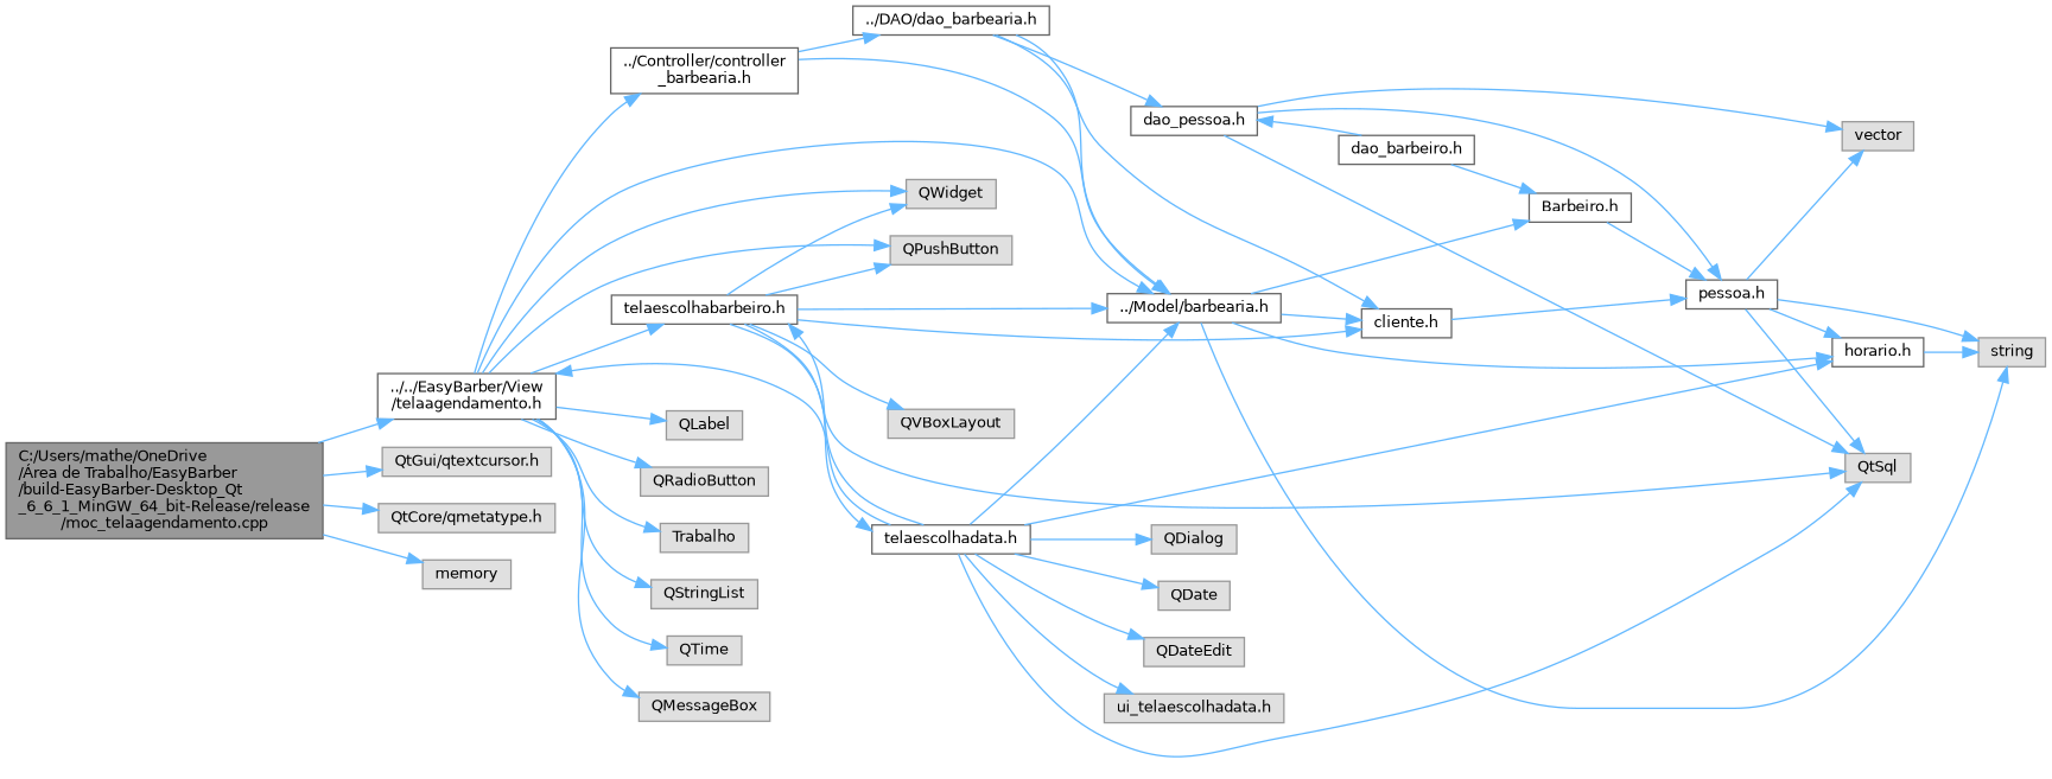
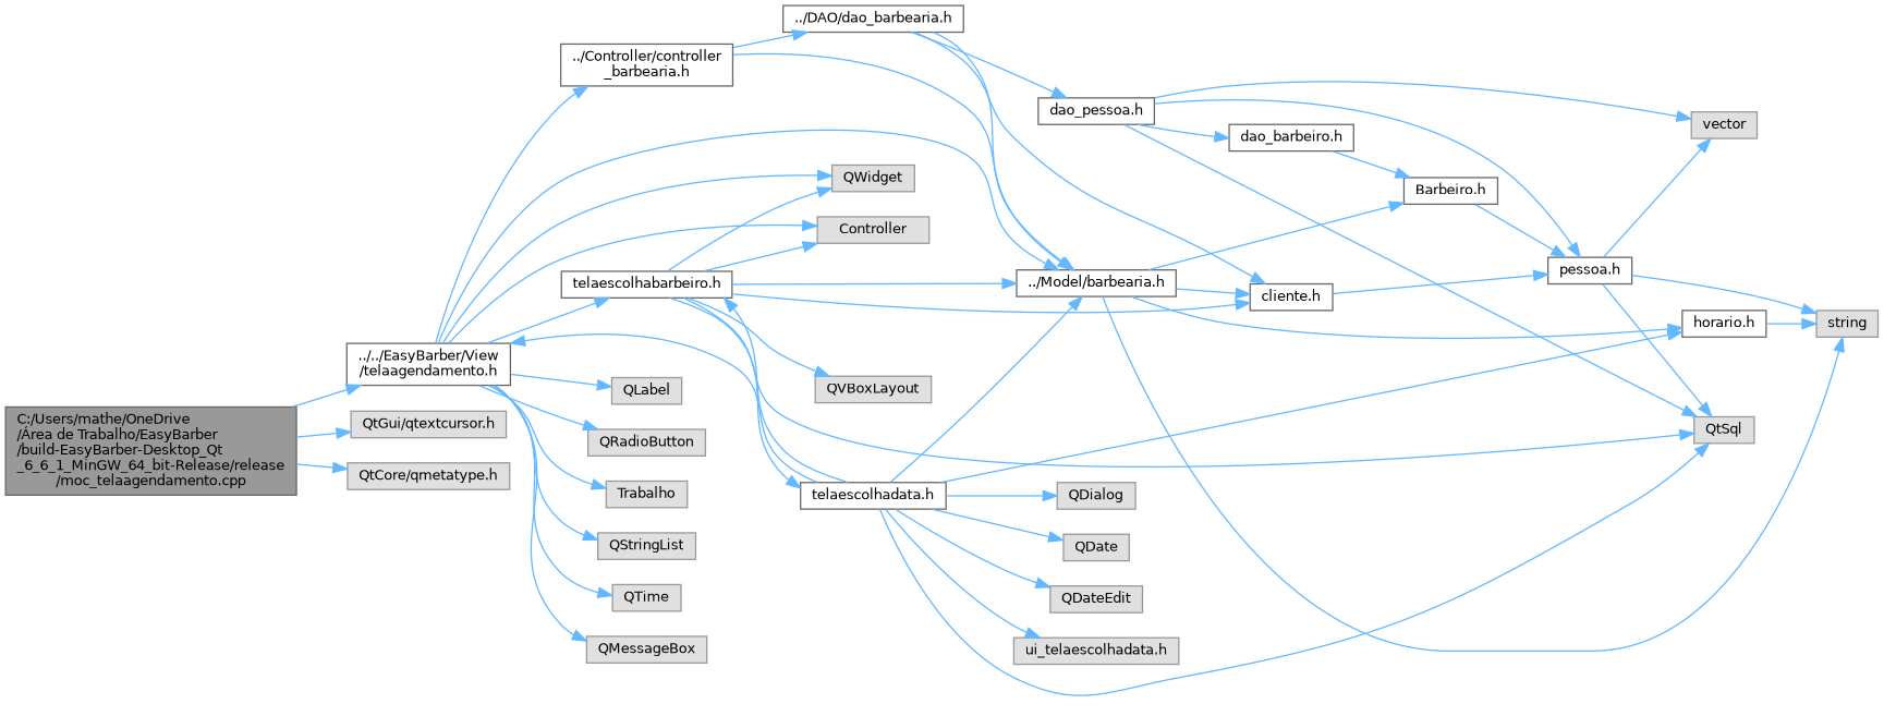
  digraph {
    rankdir=LR
    node [color=grey60 fillcolor="#E0E0E0" fontname=Helvetica fontsize=10 shape=box style=filled]
    edge [color=steelblue1 fontname=Helvetica fontsize=10 labelfontname=Helvetica labelfontsize=10 style=solid]
    n1 [color=gray40 fillcolor=grey60 fontcolor=black height=0.2 label="C:/Users/mathe/OneDrive\l/Área de Trabalho/EasyBarber\l/build-EasyBarber-Desktop_Qt\l_6_6_1_MinGW_64_bit-Release/release\l/moc_telaagendamento.cpp" width=0.4]
    n2 [color=grey40 fillcolor=white height=0.2 label="../../EasyBarber/View\l/telaagendamento.h" width=0.4]
    n3 [height=0.2 label="QtGui/qtextcursor.h" width=0.4]
    n4 [height=0.2 label="QtCore/qmetatype.h" width=0.4]
-   n5 [height=0.2 label=memory width=0.4]
    n6 [height=0.2 label=QWidget width=0.4]
    n7 [height=0.2 label=QLabel width=0.4]
    n8 [height=0.2 label=QRadioButton width=0.4]
    n9 [height=0.2 label=Trabalho width=0.4]
    n10 [height=0.2 label=QStringList width=0.4]
-   n11 [height=0.2 label=QPushButton width=0.4]
+   n11 [height=0.2 label=Controller width=0.4]
    n12 [height=0.2 label=QTime width=0.4]
    n13 [color=grey40 fillcolor=white height=0.2 label="../Model/barbearia.h" width=0.4]
    n14 [color=grey40 fillcolor=white height=0.2 label="telaescolhabarbeiro.h" width=0.4]
    n15 [height=0.2 label=QMessageBox width=0.4]
    n16 [color=grey40 fillcolor=white height=0.2 label="../Controller/controller\l_barbearia.h" width=0.4]
    n17 [height=0.2 label=QtSql width=0.4]
    n18 [height=0.2 label=string width=0.4]
    n19 [color=grey40 fillcolor=white height=0.2 label="Barbeiro.h" width=0.4]
    n20 [color=grey40 fillcolor=white height=0.2 label="horario.h" width=0.4]
    n21 [color=grey40 fillcolor=white height=0.2 label="cliente.h" width=0.4]
    n22 [height=0.2 label=QVBoxLayout width=0.4]
    n23 [color=grey40 fillcolor=white height=0.2 label="telaescolhadata.h" width=0.4]
    n24 [color=grey40 fillcolor=white height=0.2 label="../DAO/dao_barbearia.h" width=0.4]
    n25 [height=0.2 label=vector width=0.4]
    n26 [color=grey40 fillcolor=white height=0.2 label="pessoa.h" width=0.4]
    n27 [height=0.2 label=QDialog width=0.4]
    n28 [height=0.2 label=QDate width=0.4]
    n29 [height=0.2 label=QDateEdit width=0.4]
    n30 [height=0.2 label="ui_telaescolhadata.h" width=0.4]
    n31 [color=grey40 fillcolor=white height=0.2 label="dao_pessoa.h" width=0.4]
    n32 [color=grey40 fillcolor=white height=0.2 label="dao_barbeiro.h" width=0.4]
    n1 -> n2
    n1 -> n3
    n1 -> n4
-   n1 -> n5
    n2 -> n6
    n2 -> n7
    n2 -> n8
    n2 -> n9
    n2 -> n10
    n2 -> n11
    n2 -> n12
    n2 -> n13
    n2 -> n14
    n2 -> n15
    n2 -> n16
    n13 -> n18
    n13 -> n19
    n13 -> n20
    n13 -> n21
    n14 -> n6
    n14 -> n11
    n14 -> n13
    n14 -> n17
    n14 -> n21
    n14 -> n22
    n14 -> n23
    n16 -> n13
    n16 -> n24
    n19 -> n26
    n20 -> n18
    n21 -> n26
    n23 -> n2
    n23 -> n13
    n23 -> n14
    n23 -> n17
    n23 -> n20
    n23 -> n27
    n23 -> n28
    n23 -> n29
    n23 -> n30
    n24 -> n13
    n24 -> n21
    n24 -> n31
    n26 -> n17
    n26 -> n18
-   n26 -> n20
    n26 -> n25
    n31 -> n17
    n31 -> n25
    n31 -> n26
    n32 -> n19
-   n32 -> n31
+   n31 -> n32
  }
